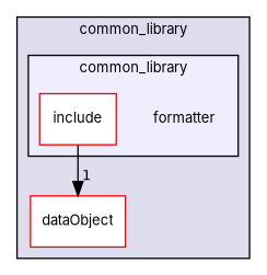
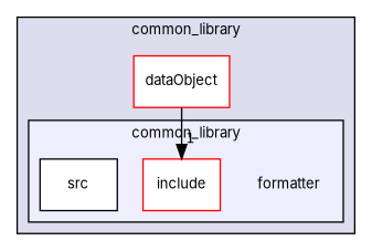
  digraph {
    compound=true
    fontname=Inter
    node [fontname=Inter fontsize=10 shape=box fillcolor=white style=filled]
    n1 [label=formatter shape=plaintext fillcolor="" style=""]
    n2 [color=red label=include]
+   n3 [label=src]
    n4 [color=red label=dataObject]
    subgraph cluster_1 {
      bgcolor="#ddddee"
      fontsize=10
      label=common_library
      pencolor=black
      n4
      subgraph cluster_2 {
        bgcolor="#eeeeff"
        fontsize=10
        pencolor=black
        n1
        n2
+       n3
      }
    }
-   n2 -> n4 [headlabel=1 labeldistance=1.5 labelfontname=Helvetica labelfontsize=10 fontname=Inter]
+   n4 -> n2 [headlabel=1 labeldistance=1.5 labelfontname=Helvetica labelfontsize=10 fontname=Inter]
  }
